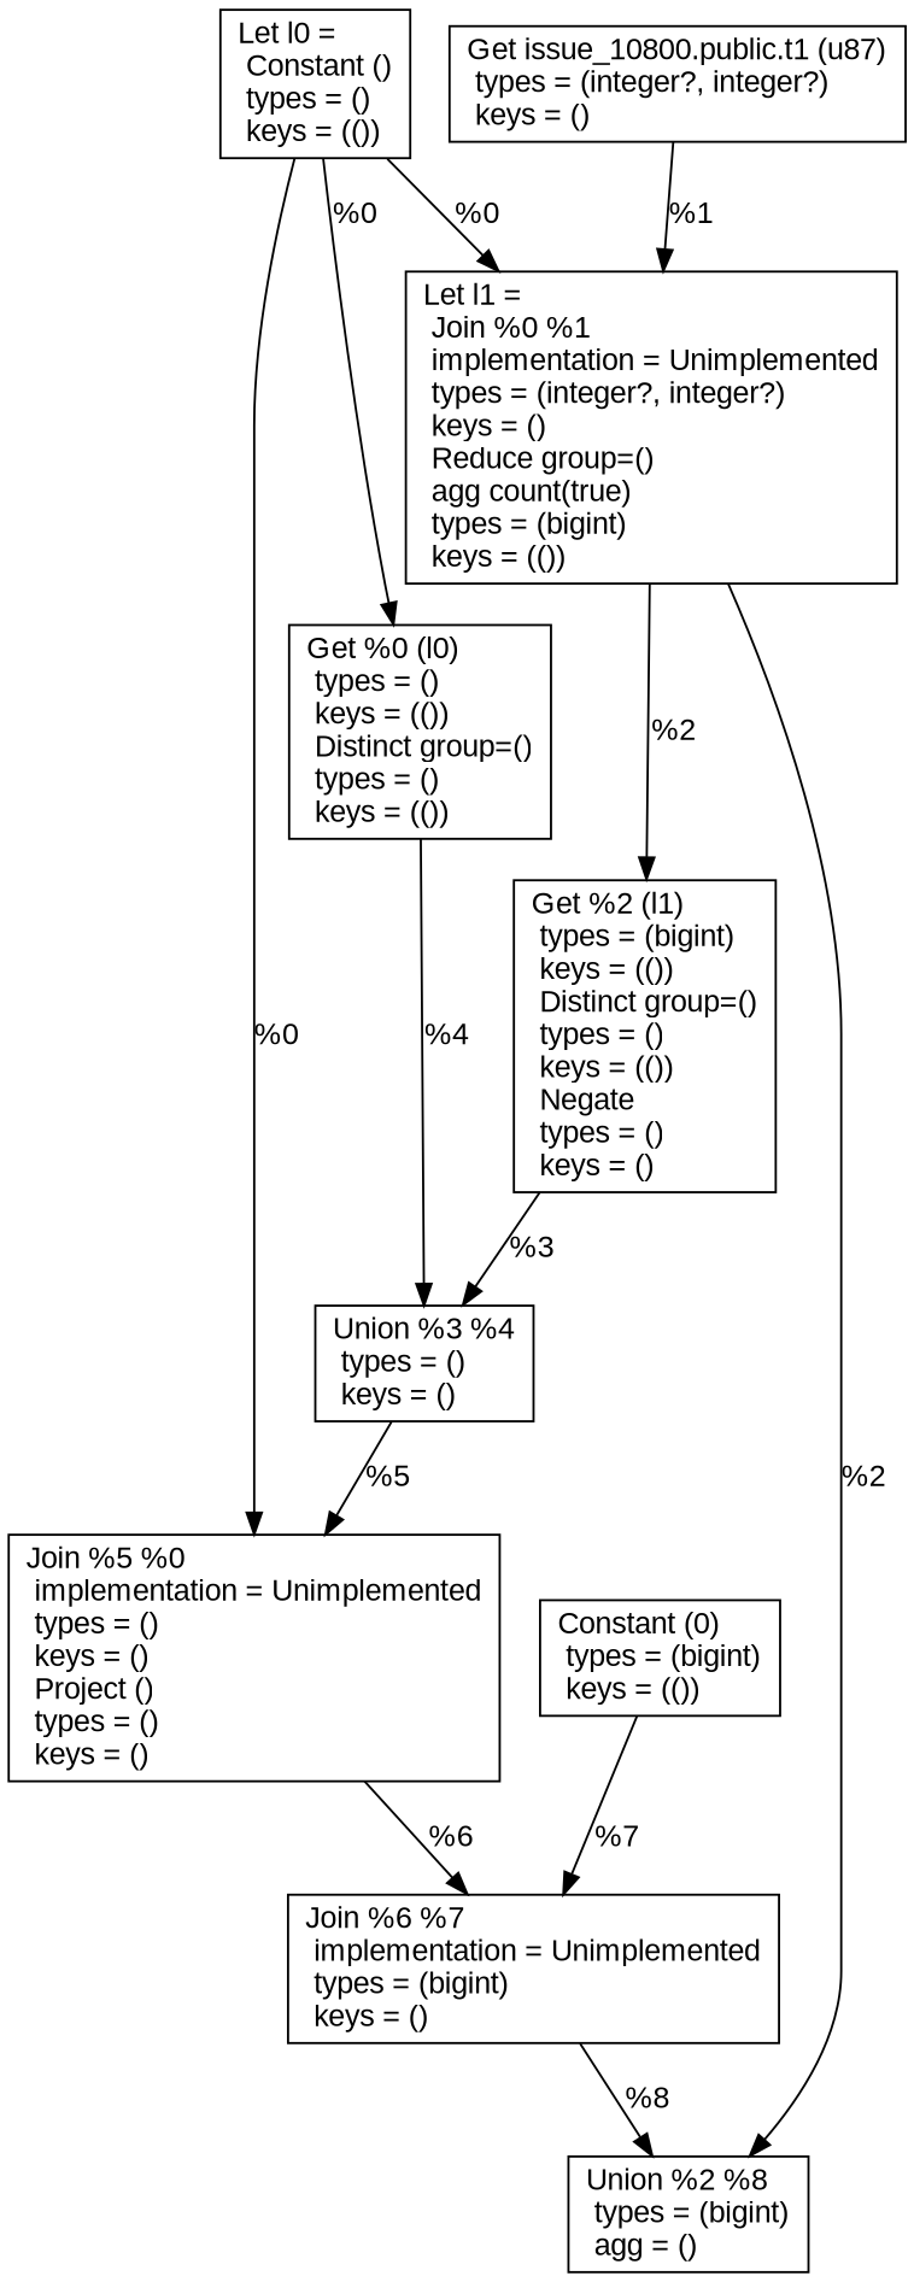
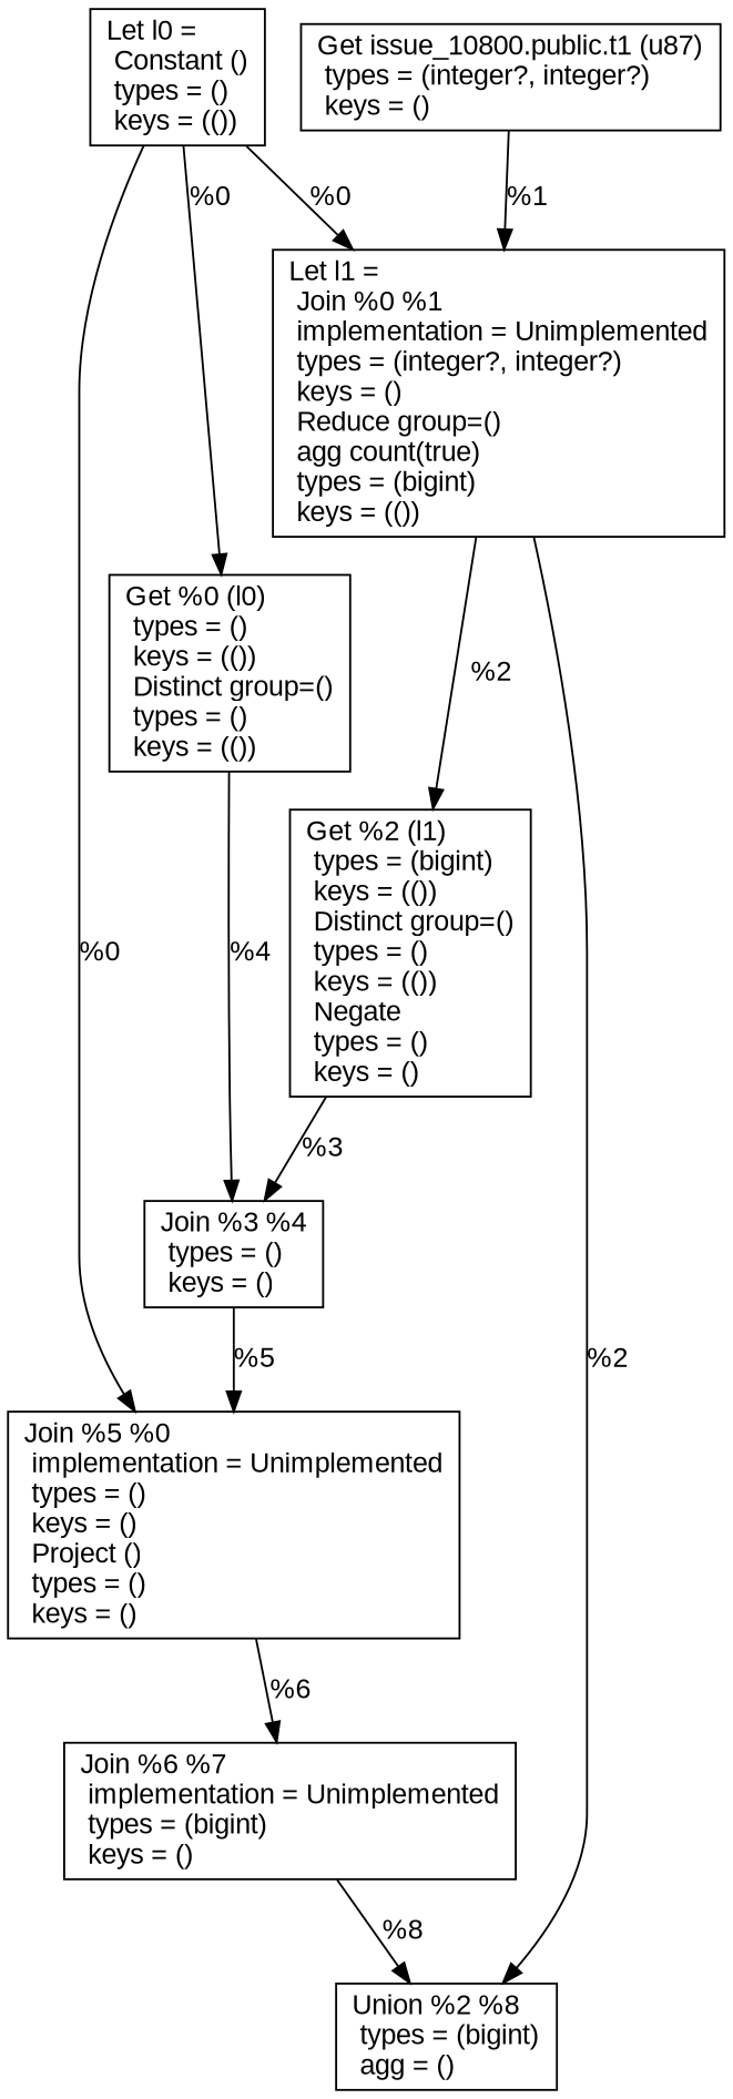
  digraph {
    fontname="Liberation Sans"
    node [fontname="Liberation Sans" shape=record]
    edge [fontname="Liberation Sans"]
    n1 [label="Let l0 =\l Constant ()\l  types = ()\l  keys = (())\l"]
    n2 [label="Let l1 =\l Join %0 %1\l  implementation = Unimplemented\l  types = (integer?, integer?)\l  keys = ()\l Reduce group=()\l  agg count(true)\l  types = (bigint)\l  keys = (())\l"]
    n3 [label=" Get %0 (l0)\l  types = ()\l  keys = (())\l Distinct group=()\l  types = ()\l  keys = (())\l"]
    n4 [label=" Join %5 %0\l  implementation = Unimplemented\l  types = ()\l  keys = ()\l Project ()\l  types = ()\l  keys = ()\l"]
    n5 [label=" Get %2 (l1)\l  types = (bigint)\l  keys = (())\l Distinct group=()\l  types = ()\l  keys = (())\l Negate\l  types = ()\l  keys = ()\l"]
    n6 [label=" Union %2 %8\l  types = (bigint)\l  agg = ()\l"]
-   n7 [label=" Union %3 %4\l  types = ()\l  keys = ()\l"]
+   n7 [label=" Join %3 %4\l  types = ()\l  keys = ()\l"]
    n8 [label=" Join %6 %7\l  implementation = Unimplemented\l  types = (bigint)\l  keys = ()\l"]
    n9 [label=" Get issue_10800.public.t1 (u87)\l  types = (integer?, integer?)\l  keys = ()\l"]
-   n10 [label=" Constant (0)\l  types = (bigint)\l  keys = (())\l"]
    n1 -> n2 [label="%0\l"]
    n1 -> n3 [label="%0\l"]
    n1 -> n4 [label="%0\l"]
    n2 -> n5 [label="%2\l"]
    n2 -> n6 [label="%2\l"]
    n3 -> n7 [label="%4\l"]
    n4 -> n8 [label="%6\l"]
    n5 -> n7 [label="%3\l"]
    n7 -> n4 [label="%5\l"]
    n8 -> n6 [label="%8\l"]
    n9 -> n2 [label="%1\l"]
-   n10 -> n8 [label="%7\l"]
  }
